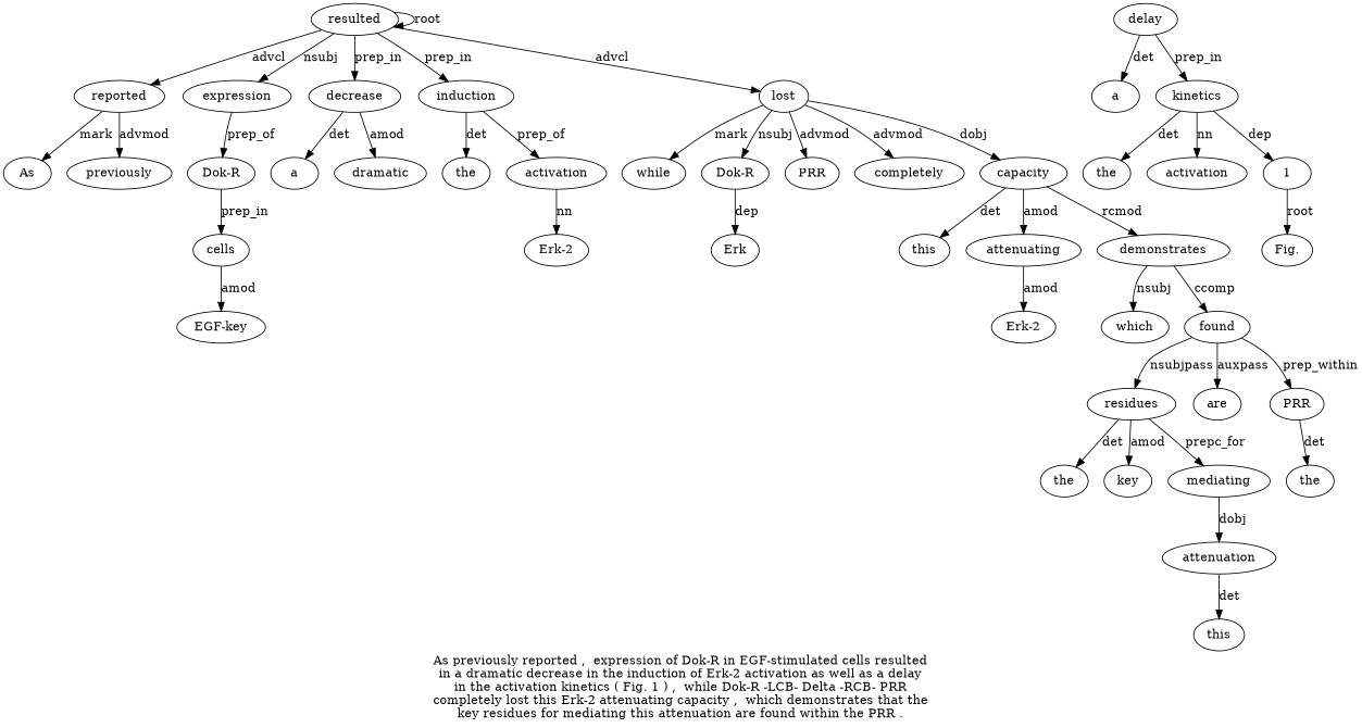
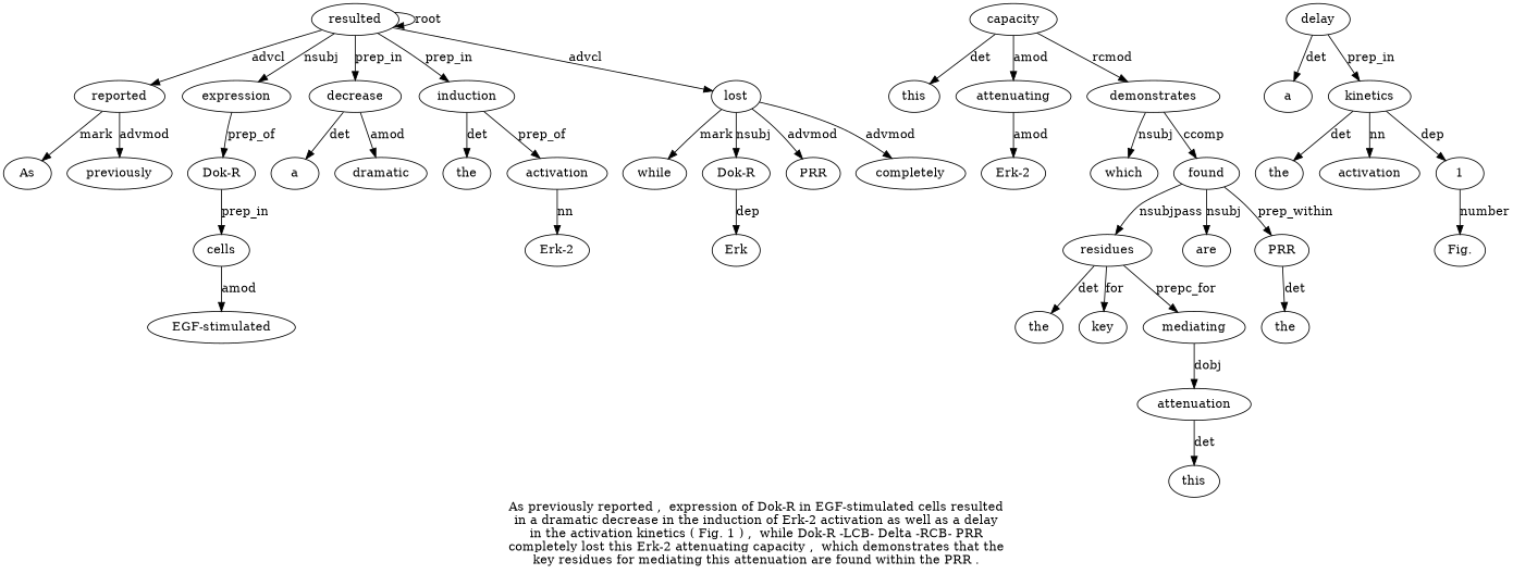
  digraph {
    label="As previously reported ,  expression of Dok-R in EGF-stimulated cells resulted\nin a dramatic decrease in the induction of Erk-2 activation as well as a delay\nin the activation kinetics ( Fig. 1 ) ,  while Dok-R -LCB- Delta -RCB- PRR\ncompletely lost this Erk-2 attenuating capacity ,  which demonstrates that the\nkey residues for mediating this attenuation are found within the PRR ."
    node [fillcolor=white style=filled]
    n1 [label=reported]
    n2 [label=As]
    n3 [label=previously]
    n4 [label=resulted]
    n5 [label=expression]
    n6 [label=decrease]
    n7 [label=induction]
    n8 [label=lost]
    n9 [label="Dok-R"]
    n10 [label=a]
    n11 [label=dramatic]
    n12 [label=the]
    n13 [label=activation]
    n14 [label=while]
    n15 [label="Dok-R"]
    n16 [label=PRR]
    n17 [label=completely]
    n18 [label=capacity]
    n19 [label=cells]
-   n20 [label="EGF-key"]
+   n20 [label="EGF-stimulated"]
    n21 [label="Erk-2"]
    n22 [label=delay]
    n23 [label=a]
    n24 [label=kinetics]
    n25 [label=the]
    n26 [label=activation]
    n27 [label=1]
    n28 [label="Fig."]
    n29 [label=Erk]
    n30 [label=this]
    n31 [label=attenuating]
    n32 [label=demonstrates]
    n33 [label="Erk-2"]
    n34 [label=which]
    n35 [label=found]
    n36 [label=residues]
    n37 [label=are]
    n38 [label=PRR]
    n39 [label=the]
    n40 [label=key]
    n41 [label=mediating]
    n42 [label=the]
    n43 [label=attenuation]
    n44 [label=this]
    n1 -> n2 [label=mark]
    n1 -> n3 [label=advmod]
    n4 -> n1 [label=advcl]
    n4 -> n4 [label=root]
    n4 -> n5 [label=nsubj]
    n4 -> n6 [label=prep_in]
    n4 -> n7 [label=prep_in]
    n4 -> n8 [label=advcl]
    n5 -> n9 [label=prep_of]
    n6 -> n10 [label=det]
    n6 -> n11 [label=amod]
    n7 -> n12 [label=det]
    n7 -> n13 [label=prep_of]
    n8 -> n14 [label=mark]
    n8 -> n15 [label=nsubj]
    n8 -> n16 [label=advmod]
    n8 -> n17 [label=advmod]
-   n8 -> n18 [label=dobj]
    n9 -> n19 [label=prep_in]
    n13 -> n21 [label=nn]
    n15 -> n29 [label=dep]
    n18 -> n30 [label=det]
    n18 -> n31 [label=amod]
    n18 -> n32 [label=rcmod]
    n19 -> n20 [label=amod]
    n22 -> n23 [label=det]
    n22 -> n24 [label=prep_in]
    n24 -> n25 [label=det]
    n24 -> n26 [label=nn]
    n24 -> n27 [label=dep]
-   n27 -> n28 [label=root]
+   n27 -> n28 [label=number]
    n31 -> n33 [label=amod]
    n32 -> n34 [label=nsubj]
    n32 -> n35 [label=ccomp]
    n35 -> n36 [label=nsubjpass]
-   n35 -> n37 [label=auxpass]
+   n35 -> n37 [label=nsubj]
    n35 -> n38 [label=prep_within]
    n36 -> n39 [label=det]
-   n36 -> n40 [label=amod]
+   n36 -> n40 [label=for]
    n36 -> n41 [label=prepc_for]
    n38 -> n42 [label=det]
    n41 -> n43 [label=dobj]
    n43 -> n44 [label=det]
  }
